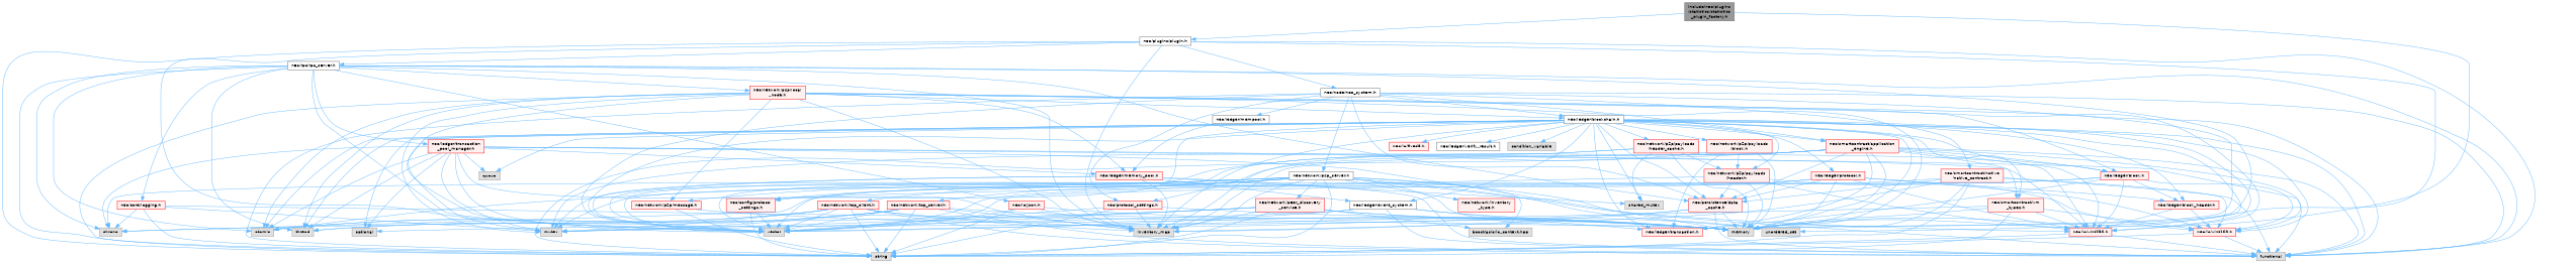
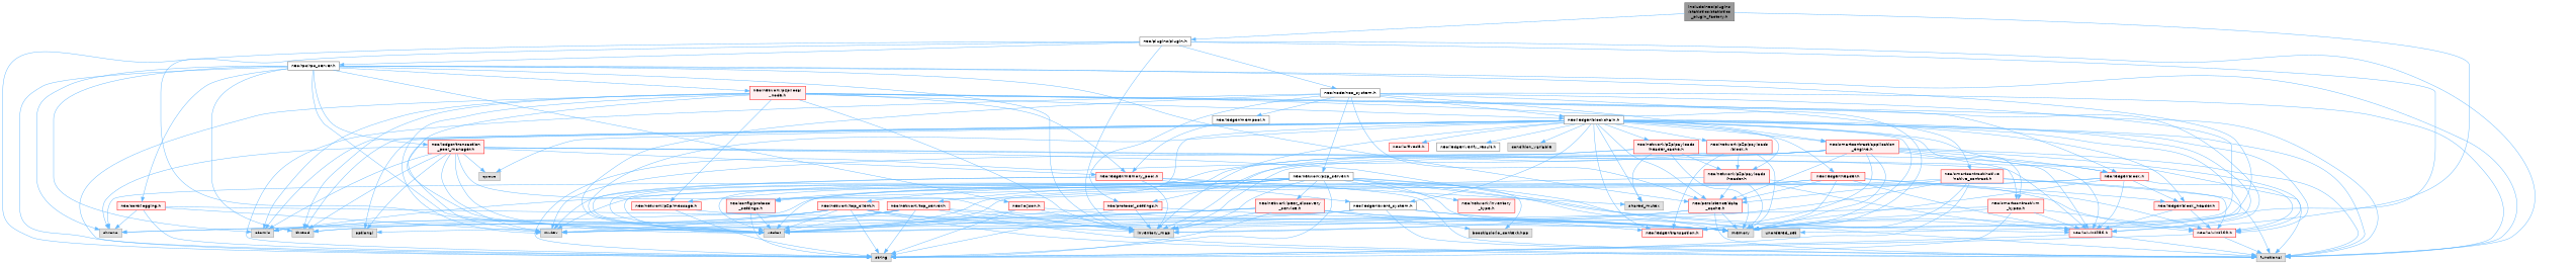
  digraph {
    node [color=red fillcolor="#FFF0F0" fontname=Helvetica fontsize=10 shape=box style=filled]
    edge [color=steelblue1 fontname=Helvetica fontsize=10 labelfontname=Helvetica labelfontsize=10 style=solid]
    n1 [color=gray40 fillcolor=grey60 fontcolor=black height=0.2 label="include/neo/plugins\l/statistics/statistics\l_plugin_factory.h" width=0.4]
    n2 [color=grey40 fillcolor=white height=0.2 label="neo/plugins/plugin.h" width=0.4]
    n3 [color=grey60 fillcolor="#E0E0E0" height=0.2 label=memory width=0.4]
    n4 [color=grey40 fillcolor=white height=0.2 label="neo/node/neo_system.h" width=0.4]
    n5 [color=grey60 fillcolor="#E0E0E0" height=0.2 label=functional width=0.4]
    n6 [color=grey60 fillcolor="#E0E0E0" height=0.2 label=string width=0.4]
    n7 [color=grey60 fillcolor="#E0E0E0" height=0.2 label=vector width=0.4]
    n8 [color=grey60 fillcolor="#E0E0E0" height=0.2 label=inventory_map width=0.4]
    n9 [color=grey40 fillcolor=white height=0.2 label="neo/rpc/rpc_server.h" width=0.4]
    n10 [color=grey40 fillcolor=white height=0.2 label="neo/ledger/blockchain.h" width=0.4]
    n11 [height=0.2 label="neo/persistence/data\l_cache.h" width=0.4]
    n12 [height=0.2 label="neo/smartcontract/application\l_engine.h" width=0.4]
    n13 [height=0.2 label="neo/protocol_settings.h" width=0.4]
    n14 [color=grey40 fillcolor=white height=0.2 label="neo/ledger/mempool.h" width=0.4]
    n15 [color=grey40 fillcolor=white height=0.2 label="neo/network/p2p_server.h" width=0.4]
    n16 [height=0.2 label="neo/smartcontract/native\l/native_contract.h" width=0.4]
    n17 [color=grey60 fillcolor="#E0E0E0" height=0.2 label=atomic width=0.4]
    n18 [color=grey60 fillcolor="#E0E0E0" height=0.2 label=thread width=0.4]
    n19 [color=grey60 fillcolor="#E0E0E0" height=0.2 label=chrono width=0.4]
    n20 [height=0.2 label="neo/core/logging.h" width=0.4]
    n21 [height=0.2 label="neo/io/json.h" width=0.4]
    n22 [height=0.2 label="neo/ledger/transaction\l_pool_manager.h" width=0.4]
    n23 [height=0.2 label="neo/network/p2p/local\l_node.h" width=0.4]
    n24 [height=0.2 label="neo/ledger/block.h" width=0.4]
    n25 [height=0.2 label="neo/io/uint160.h" width=0.4]
    n26 [height=0.2 label="neo/io/uint256.h" width=0.4]
    n27 [height=0.2 label="neo/ledger/block_header.h" width=0.4]
    n28 [height=0.2 label="neo/ledger/transaction.h" width=0.4]
    n29 [color=grey40 fillcolor=white height=0.2 label="neo/ledger/event_system.h" width=0.4]
    n30 [color=grey60 fillcolor="#E0E0E0" height=0.2 label=mutex width=0.4]
-   n31 [height=0.2 label="neo/ledger/protocol.h" width=0.4]
+   n31 [height=0.2 label="neo/ledger/header.h" width=0.4]
    n32 [height=0.2 label="neo/config/protocol\l_settings.h" width=0.4]
    n33 [color=grey60 fillcolor="#E0E0E0" height=0.2 label=optional width=0.4]
    n34 [height=0.2 label="neo/network/p2p/payloads\l/block.h" width=0.4]
    n35 [height=0.2 label="neo/network/p2p/payloads\l/header.h" width=0.4]
    n36 [height=0.2 label="neo/network/p2p/payloads\l/header_cache.h" width=0.4]
    n37 [color=grey60 fillcolor="#E0E0E0" height=0.2 label=shared_mutex width=0.4]
    n38 [height=0.2 label="neo/io/fixed8.h" width=0.4]
    n39 [color=grey40 fillcolor=white height=0.2 label="neo/ledger/verify_result.h" width=0.4]
    n40 [height=0.2 label="neo/smartcontract/vm\l_types.h" width=0.4]
    n41 [color=grey60 fillcolor="#E0E0E0" height=0.2 label=condition_variable width=0.4]
    n42 [color=grey60 fillcolor="#E0E0E0" height=0.2 label=queue width=0.4]
    n43 [color=grey60 fillcolor="#E0E0E0" height=0.2 label=unordered_set width=0.4]
    n44 [height=0.2 label="neo/ledger/memory_pool.h" width=0.4]
    n45 [height=0.2 label="neo/network/inventory\l_type.h" width=0.4]
    n46 [height=0.2 label="neo/network/p2p/message.h" width=0.4]
    n47 [height=0.2 label="neo/network/peer_discovery\l_service.h" width=0.4]
    n48 [color=grey60 fillcolor="#E0E0E0" height=0.2 label="boost/asio/io_context.hpp" width=0.4]
    n49 [height=0.2 label="neo/network/tcp_client.h" width=0.4]
    n50 [height=0.2 label="neo/network/tcp_server.h" width=0.4]
    n1 -> n2
    n1 -> n3
    n2 -> n3
    n2 -> n4
    n2 -> n5
    n2 -> n6
    n2 -> n7
    n2 -> n8
    n2 -> n9
    n4 -> n3
    n4 -> n5
    n4 -> n6
    n4 -> n7
    n4 -> n10
    n4 -> n11
    n4 -> n12
    n4 -> n13
    n4 -> n14
    n4 -> n15
    n4 -> n16
    n9 -> n3
    n9 -> n5
    n9 -> n6
    n9 -> n7
    n9 -> n8
    n9 -> n11
    n9 -> n17
    n9 -> n18
    n9 -> n19
    n9 -> n20
    n9 -> n21
    n9 -> n22
    n9 -> n23
    n10 -> n3
    n10 -> n5
    n10 -> n7
    n10 -> n8
    n10 -> n11
    n10 -> n12
    n10 -> n17
    n10 -> n18
    n10 -> n24
    n10 -> n25
    n10 -> n26
    n10 -> n27
    n10 -> n28
    n10 -> n29
    n10 -> n30
    n10 -> n31
    n10 -> n32
    n10 -> n33
    n10 -> n34
    n10 -> n35
    n10 -> n36
    n10 -> n37
    n10 -> n38
    n10 -> n39
    n10 -> n40
    n10 -> n41
    n10 -> n42
    n10 -> n43
    n11 -> n3
    n11 -> n5
    n11 -> n8
    n11 -> n33
    n12 -> n3
    n12 -> n5
    n12 -> n6
    n12 -> n7
    n12 -> n8
    n12 -> n11
    n12 -> n13
    n12 -> n24
    n12 -> n25
    n12 -> n26
    n12 -> n28
    n12 -> n40
    n13 -> n3
    n13 -> n6
    n13 -> n7
    n13 -> n8
    n14 -> n44
    n15 -> n3
    n15 -> n5
    n15 -> n6
    n15 -> n7
    n15 -> n8
    n15 -> n17
    n15 -> n19
    n15 -> n26
    n15 -> n30
    n15 -> n43
    n15 -> n45
    n15 -> n46
    n15 -> n47
    n15 -> n48
    n15 -> n49
    n15 -> n50
    n16 -> n3
    n16 -> n5
    n16 -> n6
    n16 -> n7
    n16 -> n8
    n16 -> n11
    n16 -> n25
    n20 -> n3
    n20 -> n6
    n20 -> n19
    n20 -> n30
    n21 -> n3
    n21 -> n6
    n21 -> n7
    n21 -> n8
    n22 -> n3
    n22 -> n5
    n22 -> n7
    n22 -> n8
    n22 -> n17
    n22 -> n18
    n22 -> n19
    n22 -> n26
    n22 -> n30
    n22 -> n33
    n22 -> n42
    n22 -> n44
    n23 -> n3
    n23 -> n5
    n23 -> n6
    n23 -> n7
    n23 -> n8
    n23 -> n10
    n23 -> n17
    n23 -> n18
    n23 -> n24
    n23 -> n26
    n23 -> n30
    n23 -> n44
    n23 -> n46
    n24 -> n7
    n24 -> n19
    n24 -> n25
    n24 -> n26
    n24 -> n27
    n24 -> n28
    n25 -> n5
    n25 -> n6
    n26 -> n5
    n26 -> n6
    n27 -> n25
    n27 -> n26
    n29 -> n3
    n29 -> n5
    n29 -> n7
    n29 -> n28
    n29 -> n30
    n31 -> n3
    n31 -> n7
    n31 -> n11
    n31 -> n25
    n31 -> n26
    n31 -> n27
    n31 -> n32
    n32 -> n6
    n32 -> n7
    n34 -> n3
    n34 -> n7
    n34 -> n28
    n34 -> n35
    n35 -> n3
    n35 -> n11
    n35 -> n25
    n35 -> n26
    n35 -> n32
    n36 -> n3
    n36 -> n8
    n36 -> n26
    n36 -> n30
    n36 -> n35
    n36 -> n37
    n40 -> n3
    n40 -> n6
    n40 -> n7
    n40 -> n25
    n40 -> n26
    n44 -> n5
    n44 -> n7
    n44 -> n8
    n44 -> n29
    n44 -> n30
    n44 -> n37
    n46 -> n3
    n46 -> n6
    n47 -> n3
    n47 -> n6
    n47 -> n7
    n47 -> n8
    n47 -> n19
    n47 -> n30
    n47 -> n43
    n47 -> n48
    n49 -> n3
    n49 -> n5
    n49 -> n6
    n49 -> n7
    n49 -> n8
    n49 -> n17
    n49 -> n18
    n49 -> n30
    n50 -> n3
    n50 -> n5
    n50 -> n6
    n50 -> n7
    n50 -> n8
    n50 -> n17
    n50 -> n18
    n50 -> n30
  }
